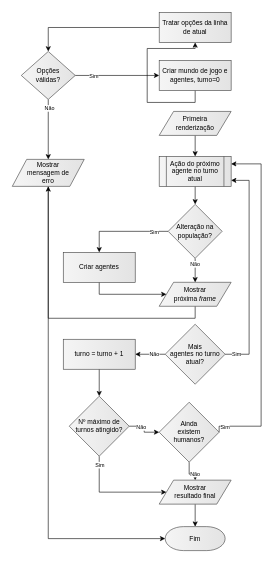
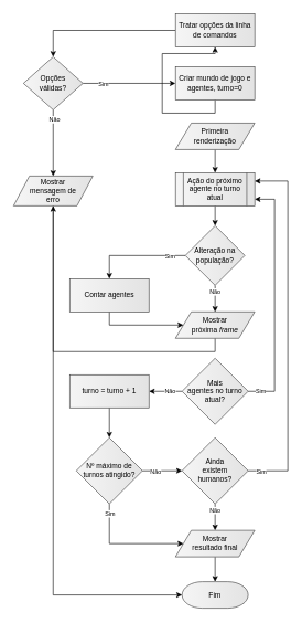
  <mxCell id="0" />
  <mxCell id="1" parent="0" />
  <mxCell id="2" value="Fim" style="strokeWidth=1;html=1;shape=mxgraph.flowchart.terminator;whiteSpace=wrap;fillColor=#f5f5f5;strokeColor=#3D3D3D;gradientColor=#E3E3E3;gradientDirection=east;shadow=0;fontStyle=0;fontFamily=Helvetica;fontSize=11;" vertex="1" parent="1"><mxGeometry x="275" y="877.5" width="100" height="40" as="geometry" /></mxCell>
  <mxCell id="3" style="edgeStyle=orthogonalEdgeStyle;rounded=0;orthogonalLoop=1;jettySize=auto;html=1;exitX=0;exitY=0.5;exitDx=0;exitDy=0;entryX=0.5;entryY=0;entryDx=0;entryDy=0;entryPerimeter=0;" edge="1" parent="1" source="4" target="9"><mxGeometry relative="1" as="geometry" /></mxCell>
- <mxCell id="4" value="&lt;span style=&quot;white-space: normal; font-size: 11px;&quot;&gt;Tratar opções da linha de atual&lt;/span&gt;" style="rounded=0;whiteSpace=wrap;html=1;strokeWidth=1;fillColor=#f5f5f5;strokeColor=#3D3D3D;gradientColor=#E3E3E3;gradientDirection=east;shadow=0;fontStyle=0;fontFamily=Helvetica;fontSize=11;" vertex="1" parent="1"><mxGeometry x="265" y="20" width="120" height="50" as="geometry" /></mxCell>
+ <mxCell id="4" value="&lt;span style=&quot;white-space: normal; font-size: 11px;&quot;&gt;Tratar opções da linha de comandos&lt;/span&gt;" style="rounded=0;whiteSpace=wrap;html=1;strokeWidth=1;fillColor=#f5f5f5;strokeColor=#3D3D3D;gradientColor=#E3E3E3;gradientDirection=east;shadow=0;fontStyle=0;fontFamily=Helvetica;fontSize=11;" vertex="1" parent="1"><mxGeometry x="265" y="20" width="120" height="50" as="geometry" /></mxCell>
  <mxCell id="5" style="edgeStyle=orthogonalEdgeStyle;rounded=0;orthogonalLoop=1;jettySize=auto;html=1;exitX=1;exitY=0.5;exitDx=0;exitDy=0;exitPerimeter=0;entryX=0;entryY=0.5;entryDx=0;entryDy=0;" edge="1" parent="1" source="9" target="11"><mxGeometry relative="1" as="geometry" /></mxCell>
  <mxCell id="6" value="Sim" style="text;html=1;resizable=0;points=[];align=center;verticalAlign=middle;labelBackgroundColor=#ffffff;fontSize=9;" vertex="1" connectable="0" parent="5"><mxGeometry x="-0.3" y="-2" relative="1" as="geometry"><mxPoint x="-19" y="-2" as="offset" /></mxGeometry></mxCell>
  <mxCell id="7" style="edgeStyle=orthogonalEdgeStyle;rounded=0;orthogonalLoop=1;jettySize=auto;html=1;exitX=0.5;exitY=1;exitDx=0;exitDy=0;exitPerimeter=0;entryX=0.5;entryY=0;entryDx=0;entryDy=0;" edge="1" parent="1" source="9" target="43"><mxGeometry relative="1" as="geometry" /></mxCell>
  <mxCell id="8" value="Não" style="text;html=1;resizable=0;points=[];align=center;verticalAlign=middle;labelBackgroundColor=#ffffff;fontSize=9;" vertex="1" connectable="0" parent="7"><mxGeometry x="-0.717" y="1" relative="1" as="geometry"><mxPoint as="offset" /></mxGeometry></mxCell>
  <mxCell id="9" value="Opções&lt;br style=&quot;font-size: 11px;&quot;&gt;válidas?" style="strokeWidth=1;html=1;shape=mxgraph.flowchart.decision;whiteSpace=wrap;fillColor=#f5f5f5;strokeColor=#3D3D3D;gradientColor=#E3E3E3;gradientDirection=east;shadow=0;fontStyle=0;fontFamily=Helvetica;fontSize=11;" vertex="1" parent="1"><mxGeometry x="35" y="85" width="90" height="80" as="geometry" /></mxCell>
  <mxCell id="10" style="edgeStyle=orthogonalEdgeStyle;rounded=0;orthogonalLoop=1;jettySize=auto;html=1;exitX=0.5;exitY=1;exitDx=0;exitDy=0;" edge="1" parent="1" source="11" target="4"><mxGeometry relative="1" as="geometry"><mxPoint x="324.857" y="180" as="targetPoint" /></mxGeometry></mxCell>
  <mxCell id="11" value="&lt;span style=&quot;white-space: normal; font-size: 11px;&quot;&gt;Criar mundo de jogo e agentes, turno=0&lt;/span&gt;" style="rounded=0;whiteSpace=wrap;html=1;strokeWidth=1;fillColor=#f5f5f5;strokeColor=#3D3D3D;gradientColor=#E3E3E3;gradientDirection=east;shadow=0;fontStyle=0;fontFamily=Helvetica;fontSize=11;" vertex="1" parent="1"><mxGeometry x="265" y="100" width="120" height="50" as="geometry" /></mxCell>
  <mxCell id="12" style="edgeStyle=orthogonalEdgeStyle;rounded=0;orthogonalLoop=1;jettySize=auto;html=1;exitX=0.5;exitY=1;exitDx=0;exitDy=0;entryX=0.5;entryY=0;entryDx=0;entryDy=0;" edge="1" parent="1" source="34" target="15"><mxGeometry relative="1" as="geometry"><mxPoint x="324.857" y="229.857" as="sourcePoint" /></mxGeometry></mxCell>
  <mxCell id="13" style="edgeStyle=orthogonalEdgeStyle;rounded=0;orthogonalLoop=1;jettySize=auto;html=1;exitX=0.5;exitY=1;exitDx=0;exitDy=0;" edge="1" parent="1" source="33" target="43"><mxGeometry relative="1" as="geometry"><mxPoint x="325" y="519.724" as="sourcePoint" /></mxGeometry></mxCell>
  <mxCell id="14" style="edgeStyle=orthogonalEdgeStyle;rounded=0;orthogonalLoop=1;jettySize=auto;html=1;exitX=0.5;exitY=1;exitDx=0;exitDy=0;entryX=0.5;entryY=0;entryDx=0;entryDy=0;entryPerimeter=0;" edge="1" parent="1" source="15" target="19"><mxGeometry relative="1" as="geometry" /></mxCell>
  <mxCell id="15" value="Ação do próximo agente no turno atual" style="shape=process;whiteSpace=wrap;html=1;backgroundOutline=1;strokeWidth=1;fillColor=#f5f5f5;strokeColor=#3D3D3D;gradientColor=#E3E3E3;gradientDirection=east;shadow=0;fontStyle=0;fontFamily=Helvetica;fontSize=11;" vertex="1" parent="1"><mxGeometry x="265" y="260" width="120" height="50" as="geometry" /></mxCell>
  <mxCell id="16" value="Não" style="edgeStyle=orthogonalEdgeStyle;rounded=0;orthogonalLoop=1;jettySize=auto;html=1;exitX=0.5;exitY=1;exitDx=0;exitDy=0;exitPerimeter=0;entryX=0.5;entryY=0;entryDx=0;entryDy=0;fontSize=9;" edge="1" parent="1" source="19" target="33"><mxGeometry x="-0.501" relative="1" as="geometry"><mxPoint x="325" y="470" as="targetPoint" /><mxPoint as="offset" /></mxGeometry></mxCell>
  <mxCell id="17" style="edgeStyle=orthogonalEdgeStyle;rounded=0;orthogonalLoop=1;jettySize=auto;html=1;exitX=0;exitY=0.5;exitDx=0;exitDy=0;exitPerimeter=0;entryX=0.5;entryY=0;entryDx=0;entryDy=0;" edge="1" parent="1" source="19" target="21"><mxGeometry relative="1" as="geometry" /></mxCell>
  <mxCell id="18" value="Sim" style="text;html=1;resizable=0;points=[];align=center;verticalAlign=middle;labelBackgroundColor=#ffffff;fontSize=9;" vertex="1" connectable="0" parent="17"><mxGeometry x="-0.681" y="1" relative="1" as="geometry"><mxPoint as="offset" /></mxGeometry></mxCell>
  <mxCell id="19" value="Alteração na população?" style="strokeWidth=1;html=1;shape=mxgraph.flowchart.decision;whiteSpace=wrap;fillColor=#f5f5f5;strokeColor=#3D3D3D;gradientColor=#E3E3E3;gradientDirection=east;shadow=0;fontStyle=0;fontFamily=Helvetica;fontSize=11;" vertex="1" parent="1"><mxGeometry x="280" y="340" width="90" height="90" as="geometry" /></mxCell>
  <mxCell id="20" style="edgeStyle=orthogonalEdgeStyle;rounded=0;orthogonalLoop=1;jettySize=auto;html=1;exitX=0.5;exitY=1;exitDx=0;exitDy=0;entryX=0;entryY=0.5;entryDx=0;entryDy=0;" edge="1" parent="1" source="21" target="33"><mxGeometry relative="1" as="geometry"><mxPoint x="265" y="494.897" as="targetPoint" /></mxGeometry></mxCell>
- <mxCell id="21" value="&lt;span style=&quot;white-space: normal; font-size: 11px;&quot;&gt;Criar agentes&lt;br style=&quot;font-size: 11px;&quot;&gt;&lt;/span&gt;" style="rounded=0;whiteSpace=wrap;html=1;strokeWidth=1;fillColor=#f5f5f5;strokeColor=#3D3D3D;gradientColor=#E3E3E3;gradientDirection=east;shadow=0;fontStyle=0;fontFamily=Helvetica;fontSize=11;" vertex="1" parent="1"><mxGeometry x="105" y="420" width="120" height="50" as="geometry" /></mxCell>
+ <mxCell id="21" value="&lt;span style=&quot;white-space: normal; font-size: 11px;&quot;&gt;Contar agentes&lt;br style=&quot;font-size: 11px;&quot;&gt;&lt;/span&gt;" style="rounded=0;whiteSpace=wrap;html=1;strokeWidth=1;fillColor=#f5f5f5;strokeColor=#3D3D3D;gradientColor=#E3E3E3;gradientDirection=east;shadow=0;fontStyle=0;fontFamily=Helvetica;fontSize=11;" vertex="1" parent="1"><mxGeometry x="105" y="420" width="120" height="50" as="geometry" /></mxCell>
  <mxCell id="22" style="edgeStyle=orthogonalEdgeStyle;rounded=0;orthogonalLoop=1;jettySize=auto;html=1;exitX=1;exitY=0.5;exitDx=0;exitDy=0;exitPerimeter=0;" edge="1" parent="1" source="26"><mxGeometry relative="1" as="geometry"><mxPoint x="385" y="300" as="targetPoint" /><Array as="points"><mxPoint x="415" y="590" /><mxPoint x="415" y="300" /><mxPoint x="385" y="300" /></Array></mxGeometry></mxCell>
  <mxCell id="23" value="Sim" style="text;html=1;resizable=0;points=[];align=center;verticalAlign=middle;labelBackgroundColor=#ffffff;fontSize=9;" vertex="1" connectable="0" parent="22"><mxGeometry x="-0.792" y="24" relative="1" as="geometry"><mxPoint x="-19" y="24" as="offset" /></mxGeometry></mxCell>
  <mxCell id="24" style="edgeStyle=orthogonalEdgeStyle;rounded=0;orthogonalLoop=1;jettySize=auto;html=1;exitX=0;exitY=0.5;exitDx=0;exitDy=0;exitPerimeter=0;entryX=1;entryY=0.5;entryDx=0;entryDy=0;" edge="1" parent="1" source="26" target="36"><mxGeometry relative="1" as="geometry" /></mxCell>
  <mxCell id="25" value="Não" style="text;html=1;resizable=0;points=[];align=center;verticalAlign=middle;labelBackgroundColor=#ffffff;fontSize=9;" vertex="1" connectable="0" parent="24"><mxGeometry x="-0.222" relative="1" as="geometry"><mxPoint as="offset" /></mxGeometry></mxCell>
  <mxCell id="26" value="Mais&lt;br style=&quot;font-size: 11px;&quot;&gt;agentes no turno atual?" style="strokeWidth=1;html=1;shape=mxgraph.flowchart.decision;whiteSpace=wrap;fillColor=#f5f5f5;strokeColor=#3D3D3D;gradientColor=#E3E3E3;gradientDirection=east;shadow=0;fontStyle=0;fontFamily=Helvetica;fontSize=11;" vertex="1" parent="1"><mxGeometry x="275" y="540" width="100" height="100" as="geometry" /></mxCell>
  <mxCell id="27" style="edgeStyle=orthogonalEdgeStyle;rounded=0;orthogonalLoop=1;jettySize=auto;html=1;exitX=0.5;exitY=1;exitDx=0;exitDy=0;entryX=0.5;entryY=0;entryDx=0;entryDy=0;entryPerimeter=0;" edge="1" parent="1" source="41" target="2"><mxGeometry relative="1" as="geometry"><mxPoint x="324.833" y="847.833" as="sourcePoint" /></mxGeometry></mxCell>
  <mxCell id="28" style="edgeStyle=orthogonalEdgeStyle;rounded=0;orthogonalLoop=1;jettySize=auto;html=1;exitX=1;exitY=0.5;exitDx=0;exitDy=0;exitPerimeter=0;entryX=0;entryY=0.5;entryDx=0;entryDy=0;entryPerimeter=0;" edge="1" parent="1" source="32" target="40"><mxGeometry relative="1" as="geometry" /></mxCell>
  <mxCell id="29" value="Não" style="text;html=1;resizable=0;points=[];align=center;verticalAlign=middle;labelBackgroundColor=#ffffff;fontSize=9;" vertex="1" connectable="0" parent="28"><mxGeometry x="-0.378" y="-1" relative="1" as="geometry"><mxPoint as="offset" /></mxGeometry></mxCell>
  <mxCell id="30" style="edgeStyle=orthogonalEdgeStyle;rounded=0;orthogonalLoop=1;jettySize=auto;html=1;exitX=0.5;exitY=1;exitDx=0;exitDy=0;exitPerimeter=0;entryX=0;entryY=0.5;entryDx=0;entryDy=0;" edge="1" parent="1" source="32" target="41"><mxGeometry relative="1" as="geometry"><Array as="points"><mxPoint x="165" y="820" /></Array></mxGeometry></mxCell>
  <mxCell id="31" value="Sim" style="text;html=1;resizable=0;points=[];align=center;verticalAlign=middle;labelBackgroundColor=#ffffff;fontSize=9;" vertex="1" connectable="0" parent="30"><mxGeometry x="-0.836" relative="1" as="geometry"><mxPoint as="offset" /></mxGeometry></mxCell>
  <mxCell id="32" value="Nº máximo de turnos atingido?" style="strokeWidth=1;html=1;shape=mxgraph.flowchart.decision;whiteSpace=wrap;fillColor=#f5f5f5;strokeColor=#3D3D3D;gradientColor=#E3E3E3;gradientDirection=east;shadow=0;fontStyle=0;fontFamily=Helvetica;fontSize=11;" vertex="1" parent="1"><mxGeometry x="115" y="660" width="100" height="100" as="geometry" /></mxCell>
  <mxCell id="33" value="&lt;span style=&quot;white-space: normal ; font-size: 11px&quot;&gt;Mostrar&lt;br&gt;próxima&amp;nbsp;&lt;/span&gt;&lt;i style=&quot;white-space: normal ; font-size: 11px&quot;&gt;frame&lt;/i&gt;" style="shape=parallelogram;perimeter=parallelogramPerimeter;whiteSpace=wrap;html=1;strokeWidth=1;fillColor=#f5f5f5;strokeColor=#3D3D3D;gradientColor=#E3E3E3;gradientDirection=east;shadow=0;fontStyle=0;fontFamily=Helvetica;fontSize=11;" vertex="1" parent="1"><mxGeometry x="265" y="470" width="120" height="40" as="geometry" /></mxCell>
  <mxCell id="34" value="Primeira&lt;br style=&quot;font-size: 11px;&quot;&gt;renderização" style="shape=parallelogram;perimeter=parallelogramPerimeter;whiteSpace=wrap;html=1;strokeWidth=1;fillColor=#f5f5f5;strokeColor=#3D3D3D;gradientColor=#E3E3E3;gradientDirection=east;shadow=0;fontStyle=0;fontFamily=Helvetica;fontSize=11;" vertex="1" parent="1"><mxGeometry x="265" y="185" width="120" height="40" as="geometry" /></mxCell>
  <mxCell id="35" style="edgeStyle=orthogonalEdgeStyle;rounded=0;orthogonalLoop=1;jettySize=auto;html=1;exitX=0.5;exitY=1;exitDx=0;exitDy=0;" edge="1" parent="1" source="36" target="32"><mxGeometry relative="1" as="geometry" /></mxCell>
  <mxCell id="36" value="&lt;span style=&quot;white-space: normal; font-size: 11px;&quot;&gt;turno = turno + 1&lt;br style=&quot;font-size: 11px;&quot;&gt;&lt;/span&gt;" style="rounded=0;whiteSpace=wrap;html=1;strokeWidth=1;fillColor=#f5f5f5;strokeColor=#3D3D3D;gradientColor=#E3E3E3;gradientDirection=east;shadow=0;fontStyle=0;fontFamily=Helvetica;fontSize=11;" vertex="1" parent="1"><mxGeometry x="105" y="565" width="120" height="50" as="geometry" /></mxCell>
  <mxCell id="37" value="Não" style="edgeStyle=orthogonalEdgeStyle;rounded=0;orthogonalLoop=1;jettySize=auto;html=1;exitX=0.5;exitY=1;exitDx=0;exitDy=0;exitPerimeter=0;fontSize=9;" edge="1" parent="1" source="40" target="41"><mxGeometry x="0.001" y="-10" relative="1" as="geometry"><mxPoint x="10" y="-10" as="offset" /></mxGeometry></mxCell>
  <mxCell id="38" style="edgeStyle=orthogonalEdgeStyle;rounded=0;orthogonalLoop=1;jettySize=auto;html=1;exitX=1;exitY=0.5;exitDx=0;exitDy=0;exitPerimeter=0;entryX=1;entryY=0.25;entryDx=0;entryDy=0;" edge="1" parent="1" source="40" target="15"><mxGeometry relative="1" as="geometry"><Array as="points"><mxPoint x="435" y="710" /><mxPoint x="435" y="273" /></Array></mxGeometry></mxCell>
  <mxCell id="39" value="Sim" style="text;html=1;resizable=0;points=[];align=center;verticalAlign=middle;labelBackgroundColor=#ffffff;fontSize=9;" vertex="1" connectable="0" parent="38"><mxGeometry x="-0.932" y="-1" relative="1" as="geometry"><mxPoint as="offset" /></mxGeometry></mxCell>
- <mxCell id="40" value="Ainda&lt;br style=&quot;font-size: 11px;&quot;&gt;existem&lt;br style=&quot;font-size: 11px;&quot;&gt;humanos?" style="strokeWidth=1;html=1;shape=mxgraph.flowchart.decision;whiteSpace=wrap;fillColor=#f5f5f5;strokeColor=#3D3D3D;gradientColor=#E3E3E3;gradientDirection=east;shadow=0;fontStyle=0;fontFamily=Helvetica;fontSize=11;" vertex="1" parent="1"><mxGeometry x="265" y="670" width="100" height="100" as="geometry" /></mxCell>
+ <mxCell id="40" value="Ainda&lt;br style=&quot;font-size: 11px;&quot;&gt;existem&lt;br style=&quot;font-size: 11px;&quot;&gt;humanos?" style="strokeWidth=1;html=1;shape=mxgraph.flowchart.decision;whiteSpace=wrap;fillColor=#f5f5f5;strokeColor=#3D3D3D;gradientColor=#E3E3E3;gradientDirection=east;shadow=0;fontStyle=0;fontFamily=Helvetica;fontSize=11;" vertex="1" parent="1"><mxGeometry x="275" y="660" width="100" height="100" as="geometry" /></mxCell>
  <mxCell id="41" value="Mostrar&lt;br style=&quot;font-size: 11px;&quot;&gt;resultado final" style="shape=parallelogram;perimeter=parallelogramPerimeter;whiteSpace=wrap;html=1;strokeWidth=1;fillColor=#f5f5f5;strokeColor=#3D3D3D;gradientColor=#E3E3E3;gradientDirection=east;shadow=0;fontStyle=0;fontFamily=Helvetica;fontSize=11;" vertex="1" parent="1"><mxGeometry x="265" y="800" width="120" height="40" as="geometry" /></mxCell>
  <mxCell id="42" style="edgeStyle=orthogonalEdgeStyle;rounded=0;orthogonalLoop=1;jettySize=auto;html=1;exitX=0.5;exitY=1;exitDx=0;exitDy=0;entryX=0;entryY=0.5;entryDx=0;entryDy=0;entryPerimeter=0;" edge="1" parent="1" source="43" target="2"><mxGeometry relative="1" as="geometry" /></mxCell>
  <mxCell id="43" value="Mostrar&lt;br style=&quot;font-size: 11px;&quot;&gt;mensagem de&lt;br style=&quot;font-size: 11px;&quot;&gt;erro" style="shape=parallelogram;perimeter=parallelogramPerimeter;whiteSpace=wrap;html=1;strokeWidth=1;fillColor=#f5f5f5;strokeColor=#3D3D3D;gradientColor=#E3E3E3;gradientDirection=east;shadow=0;fontStyle=0;fontFamily=Helvetica;fontSize=11;" vertex="1" parent="1"><mxGeometry x="20" y="265" width="120" height="45" as="geometry" /></mxCell>
